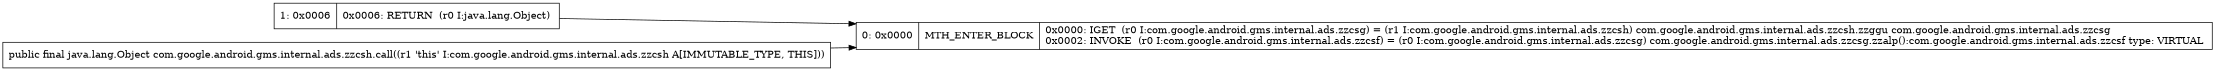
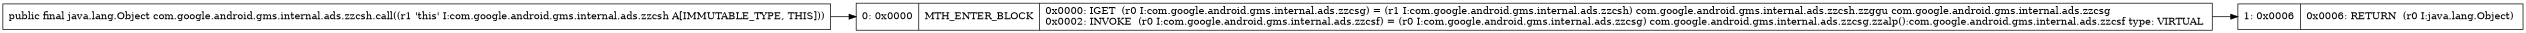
  digraph {
    rankdir=LR
    node [shape=record]
    n1 [label="{0\:\ 0x0000|MTH_ENTER_BLOCK\l|0x0000: IGET  (r0 I:com.google.android.gms.internal.ads.zzcsg) = (r1 I:com.google.android.gms.internal.ads.zzcsh) com.google.android.gms.internal.ads.zzcsh.zzggu com.google.android.gms.internal.ads.zzcsg \l0x0002: INVOKE  (r0 I:com.google.android.gms.internal.ads.zzcsf) = (r0 I:com.google.android.gms.internal.ads.zzcsg) com.google.android.gms.internal.ads.zzcsg.zzalp():com.google.android.gms.internal.ads.zzcsf type: VIRTUAL \l}"]
    n2 [label="{1\:\ 0x0006|0x0006: RETURN  (r0 I:java.lang.Object) \l}"]
    n3 [label="{public final java.lang.Object com.google.android.gms.internal.ads.zzcsh.call((r1 'this' I:com.google.android.gms.internal.ads.zzcsh A[IMMUTABLE_TYPE, THIS])) }"]
-   n2 -> n1
+   n1 -> n2
    n3 -> n1
  }
